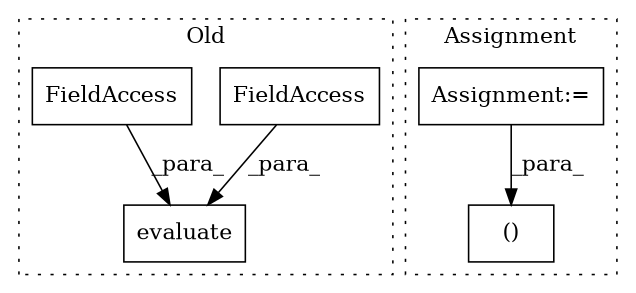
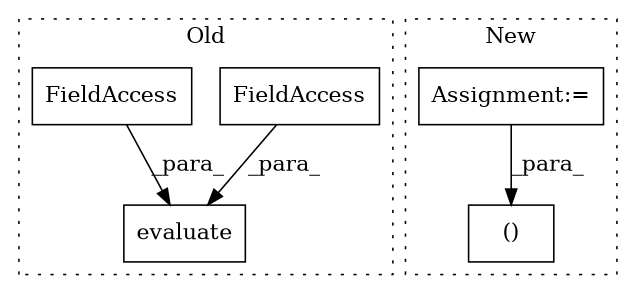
  digraph {
    node [a=22 l=6 shape=box]
    n1 [a=32 l="9,1" label=evaluate s="2982,3004"]
    n2 [label=FieldAccess s=2991]
    n3 [label=FieldAccess s=2998]
    n4 [a=106 l=23 label="()" s=1054]
    n5 [a=7 l=5 label="Assignment:=" s=741]
    subgraph cluster_1 {
      label=Old
      style=dotted
      n1
      n2
      n3
    }
    subgraph cluster_2 {
-     label=Assignment
+     label=New
      style=dotted
      n4
      n5
    }
    n2 -> n1 [label=_para_]
    n3 -> n1 [label=_para_]
    n5 -> n4 [label=_para_]
  }
